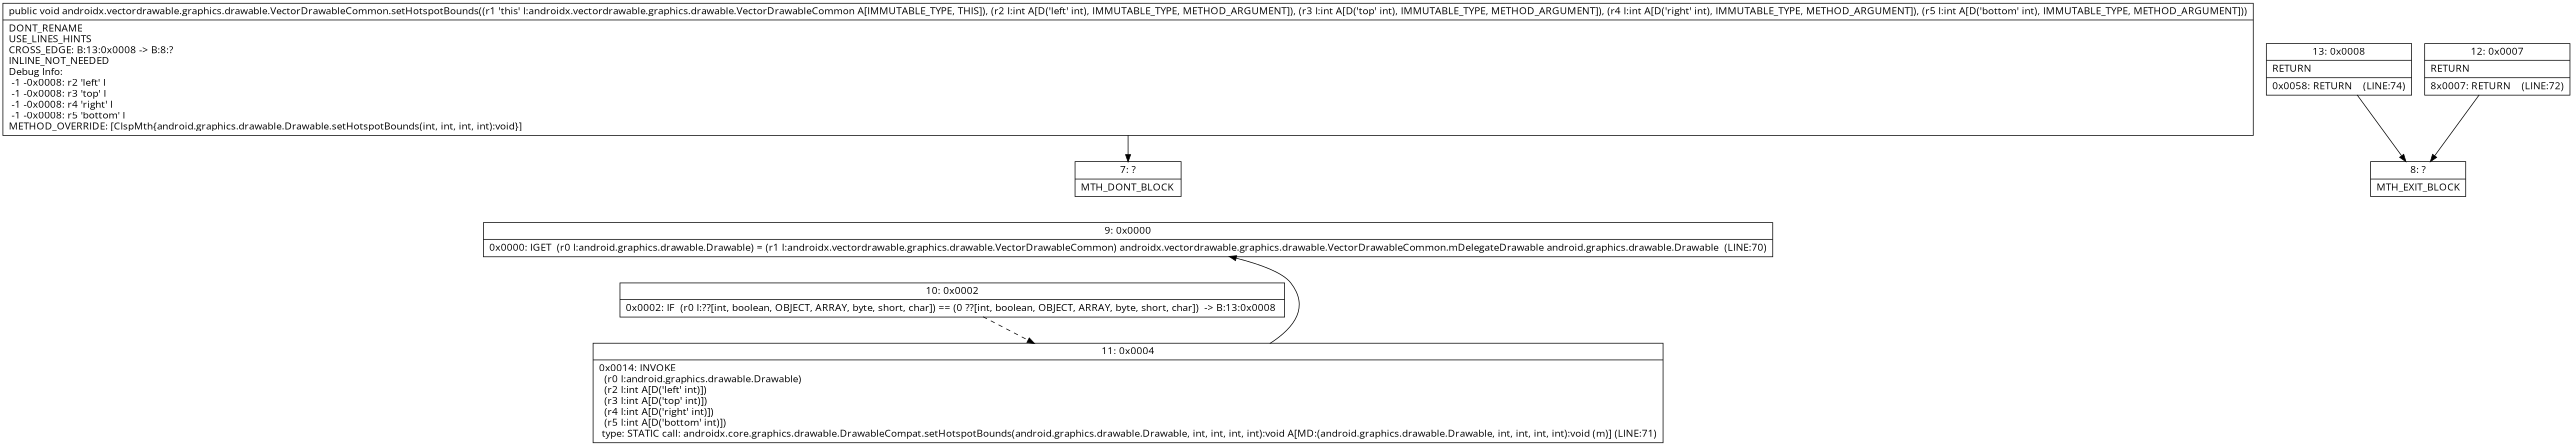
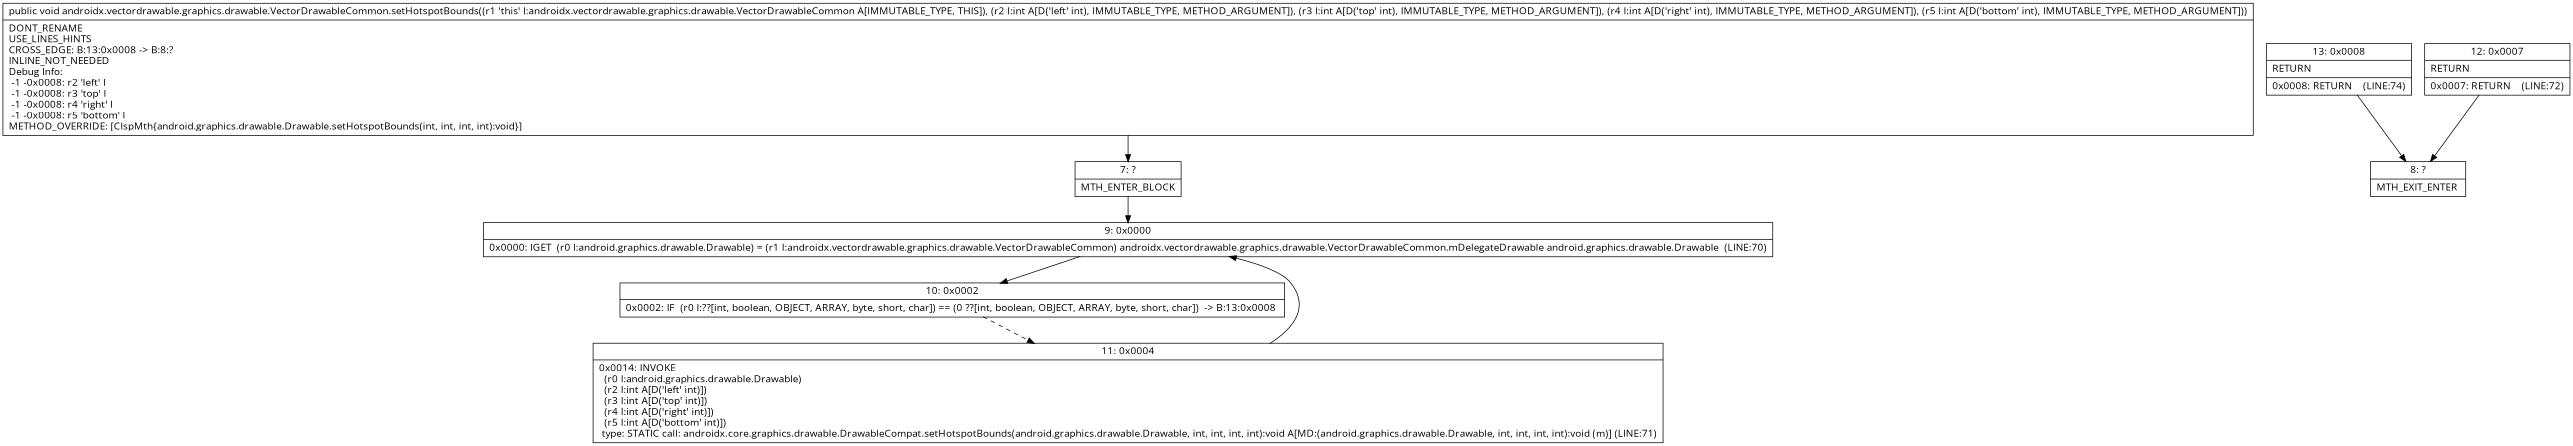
  digraph {
    fontname="Open Sans"
    node [fontname="Open Sans" shape=record]
    edge [fontname="Open Sans"]
-   n1 [label="{7\:\ ?|MTH_DONT_BLOCK\l}"]
+   n1 [label="{7\:\ ?|MTH_ENTER_BLOCK\l}"]
    n2 [label="{9\:\ 0x0000|0x0000: IGET  (r0 I:android.graphics.drawable.Drawable) = (r1 I:androidx.vectordrawable.graphics.drawable.VectorDrawableCommon) androidx.vectordrawable.graphics.drawable.VectorDrawableCommon.mDelegateDrawable android.graphics.drawable.Drawable  (LINE:70)\l}"]
    n3 [label="{10\:\ 0x0002|0x0002: IF  (r0 I:??[int, boolean, OBJECT, ARRAY, byte, short, char]) == (0 ??[int, boolean, OBJECT, ARRAY, byte, short, char])  \-\> B:13:0x0008 \l}"]
    n4 [label="{11\:\ 0x0004|0x0014: INVOKE  \l  (r0 I:android.graphics.drawable.Drawable)\l  (r2 I:int A[D('left' int)])\l  (r3 I:int A[D('top' int)])\l  (r4 I:int A[D('right' int)])\l  (r5 I:int A[D('bottom' int)])\l type: STATIC call: androidx.core.graphics.drawable.DrawableCompat.setHotspotBounds(android.graphics.drawable.Drawable, int, int, int, int):void A[MD:(android.graphics.drawable.Drawable, int, int, int, int):void (m)] (LINE:71)\l}"]
-   n5 [label="{13\:\ 0x0008|RETURN\l|0x0058: RETURN    (LINE:74)\l}"]
-   n6 [label="{8\:\ ?|MTH_EXIT_BLOCK\l}"]
-   n7 [label="{12\:\ 0x0007|RETURN\l|8x0007: RETURN    (LINE:72)\l}"]
+   n5 [label="{13\:\ 0x0008|RETURN\l|0x0008: RETURN    (LINE:74)\l}"]
+   n6 [label="{8\:\ ?|MTH_EXIT_ENTER\l}"]
+   n7 [label="{12\:\ 0x0007|RETURN\l|0x0007: RETURN    (LINE:72)\l}"]
    n8 [label="{public void androidx.vectordrawable.graphics.drawable.VectorDrawableCommon.setHotspotBounds((r1 'this' I:androidx.vectordrawable.graphics.drawable.VectorDrawableCommon A[IMMUTABLE_TYPE, THIS]), (r2 I:int A[D('left' int), IMMUTABLE_TYPE, METHOD_ARGUMENT]), (r3 I:int A[D('top' int), IMMUTABLE_TYPE, METHOD_ARGUMENT]), (r4 I:int A[D('right' int), IMMUTABLE_TYPE, METHOD_ARGUMENT]), (r5 I:int A[D('bottom' int), IMMUTABLE_TYPE, METHOD_ARGUMENT]))  | DONT_RENAME\lUSE_LINES_HINTS\lCROSS_EDGE: B:13:0x0008 \-\> B:8:?\lINLINE_NOT_NEEDED\lDebug Info:\l  \-1 \-0x0008: r2 'left' I\l  \-1 \-0x0008: r3 'top' I\l  \-1 \-0x0008: r4 'right' I\l  \-1 \-0x0008: r5 'bottom' I\lMETHOD_OVERRIDE: [ClspMth\{android.graphics.drawable.Drawable.setHotspotBounds(int, int, int, int):void\}]\l}"]
+   n1 -> n2
+   n2 -> n3
    n3 -> n4 [style=dashed]
    n4 -> n2
    n5 -> n6
    n7 -> n6
    n8 -> n1
  }
